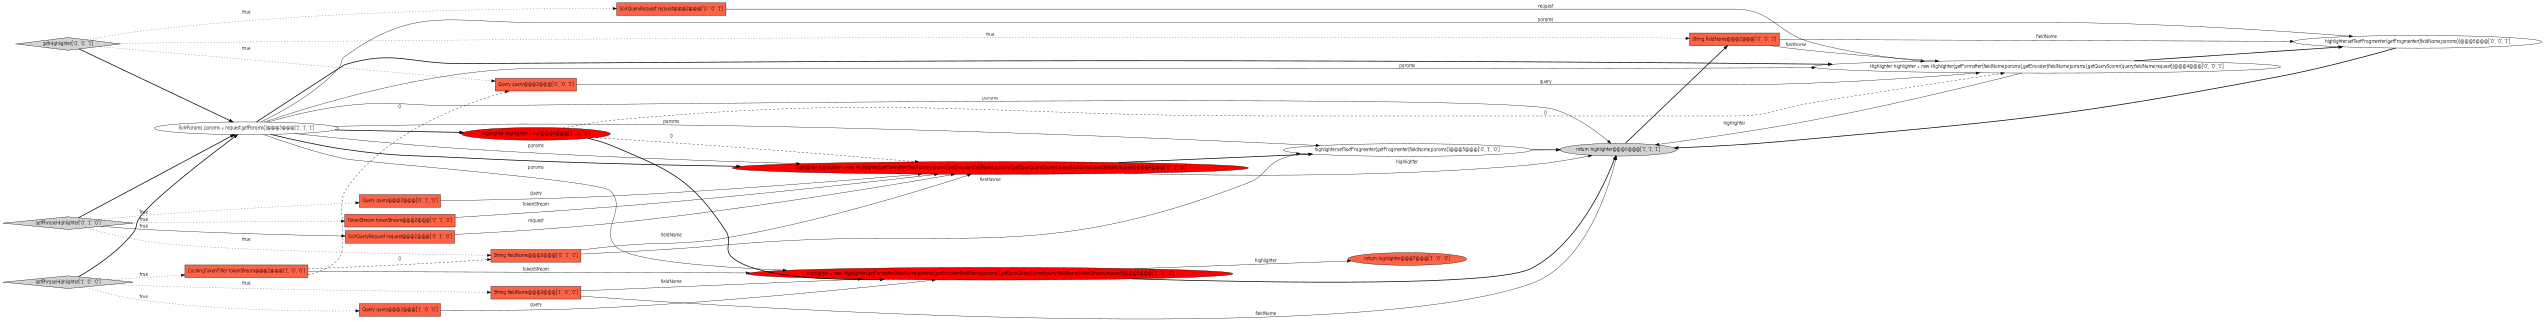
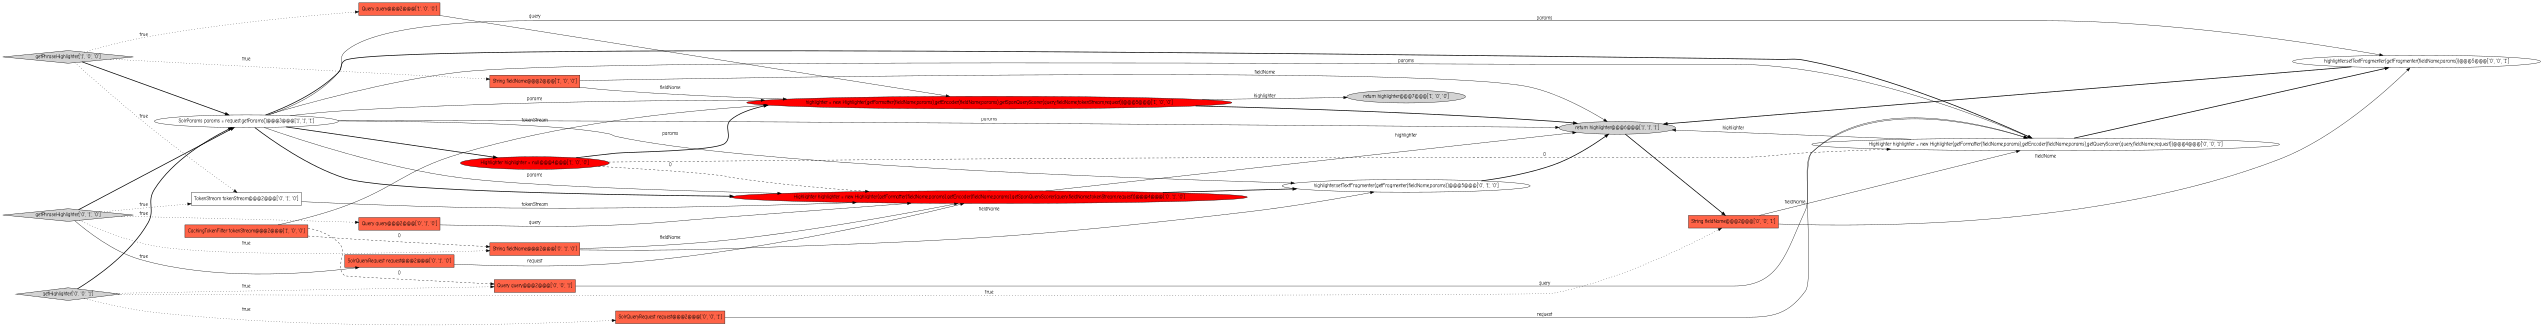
  digraph {
    fontname="Comic Neue"
    rankdir=LR
    node [fillcolor=tomato fontname="Comic Neue" shape=box style=filled]
    edge [fontname="Comic Neue" style=solid]
    n1 [fillcolor=white label="highlighter.setTextFragmenter(getFragmenter(fieldName,params))@@@5@@@['0', '1', '0']" shape=ellipse]
    n2 [fillcolor=lightgray label="return highlighter@@@6@@@['1', '1', '1']" shape=ellipse]
    n3 [label="String fieldName@@@2@@@['0', '0', '1']"]
    n4 [fillcolor=red label="Highlighter highlighter = null@@@4@@@['1', '0', '0']" shape=ellipse]
    n5 [fillcolor=red label="Highlighter highlighter = new Highlighter(getFormatter(fieldName,params),getEncoder(fieldName,params),getSpanQueryScorer(query,fieldName,tokenStream,request))@@@4@@@['0', '1', '0']" shape=ellipse]
    n6 [fillcolor=white label="Highlighter highlighter = new Highlighter(getFormatter(fieldName,params),getEncoder(fieldName,params),getQueryScorer(query,fieldName,request))@@@4@@@['0', '0', '1']" shape=ellipse]
    n7 [fillcolor=red label="highlighter = new Highlighter(getFormatter(fieldName,params),getEncoder(fieldName,params),getSpanQueryScorer(query,fieldName,tokenStream,request))@@@5@@@['1', '0', '0']" shape=ellipse]
    n8 [fillcolor=white label="highlighter.setTextFragmenter(getFragmenter(fieldName,params))@@@5@@@['0', '0', '1']" shape=ellipse]
-   n9 [label="return highlighter@@@7@@@['1', '0', '0']" shape=ellipse]
+   n9 [fillcolor=lightgray label="return highlighter@@@7@@@['1', '0', '0']" shape=ellipse]
    n10 [label="SolrQueryRequest request@@@2@@@['0', '1', '0']"]
    n11 [label="SolrQueryRequest request@@@2@@@['0', '0', '1']"]
    n12 [fillcolor=white label="SolrParams params = request.getParams()@@@3@@@['1', '1', '1']" shape=ellipse]
    n13 [label="Query query@@@2@@@['1', '0', '0']"]
    n14 [label="String fieldName@@@2@@@['1', '0', '0']"]
    n15 [label="Query query@@@2@@@['0', '1', '0']"]
    n16 [fillcolor=lightgray label="getPhraseHighlighter['0', '1', '0']" shape=diamond]
-   n17 [label="TokenStream tokenStream@@@2@@@['0', '1', '0']"]
+   n17 [fillcolor=white label="TokenStream tokenStream@@@2@@@['0', '1', '0']"]
    n18 [label="String fieldName@@@2@@@['0', '1', '0']"]
    n19 [label="Query query@@@2@@@['0', '0', '1']"]
    n20 [fillcolor=lightgray label="getHighlighter['0', '0', '1']" shape=diamond]
    n21 [label="CachingTokenFilter tokenStream@@@2@@@['1', '0', '0']"]
    n22 [fillcolor=lightgray label="getPhraseHighlighter['1', '0', '0']" shape=diamond]
    n1 -> n2 [style=bold]
    n2 -> n3 [style=bold]
    n3 -> n6 [label=fieldName]
    n3 -> n8 [label=fieldName]
    n4 -> n5 [label=0 style=dashed]
    n4 -> n6 [label=0 style=dashed]
    n4 -> n7 [style=bold]
    n5 -> n1 [style=bold]
    n5 -> n2 [label=highlighter]
    n6 -> n2 [label=highlighter]
    n6 -> n8 [style=bold]
    n7 -> n2 [style=bold]
    n7 -> n9 [label=highlighter]
    n8 -> n2 [style=bold]
    n10 -> n5 [label=request]
    n11 -> n6 [label=request]
    n12 -> n1 [label=params]
    n12 -> n2 [label=params]
    n12 -> n4 [style=bold]
    n12 -> n5 [label=params]
    n12 -> n5 [style=bold]
    n12 -> n6 [style=bold]
    n12 -> n6 [label=params]
    n12 -> n7 [label=params]
    n12 -> n8 [label=params]
    n13 -> n7 [label=query]
    n14 -> n2 [label=fieldName]
    n14 -> n7 [label=fieldName]
    n15 -> n5 [label=query]
    n16 -> n10 [label=true]
    n16 -> n12 [style=bold]
    n16 -> n15 [label=true style=dotted]
    n16 -> n17 [label=true style=dotted]
    n16 -> n18 [label=true style=dotted]
    n17 -> n5 [label=tokenStream]
    n18 -> n1 [label=fieldName]
    n18 -> n5 [label=fieldName]
    n19 -> n6 [label=query]
    n20 -> n3 [label=true style=dotted]
    n20 -> n11 [label=true style=dotted]
    n20 -> n12 [style=bold]
    n20 -> n19 [label=true style=dotted]
    n21 -> n7 [label=tokenStream]
    n21 -> n18 [label=0 style=dashed]
    n21 -> n19 [label=0 style=dashed]
    n22 -> n12 [style=bold]
    n22 -> n13 [label=true style=dotted]
    n22 -> n14 [label=true style=dotted]
-   n22 -> n21 [label=true style=dotted]
+   n22 -> n17 [label=true style=dotted]
  }
